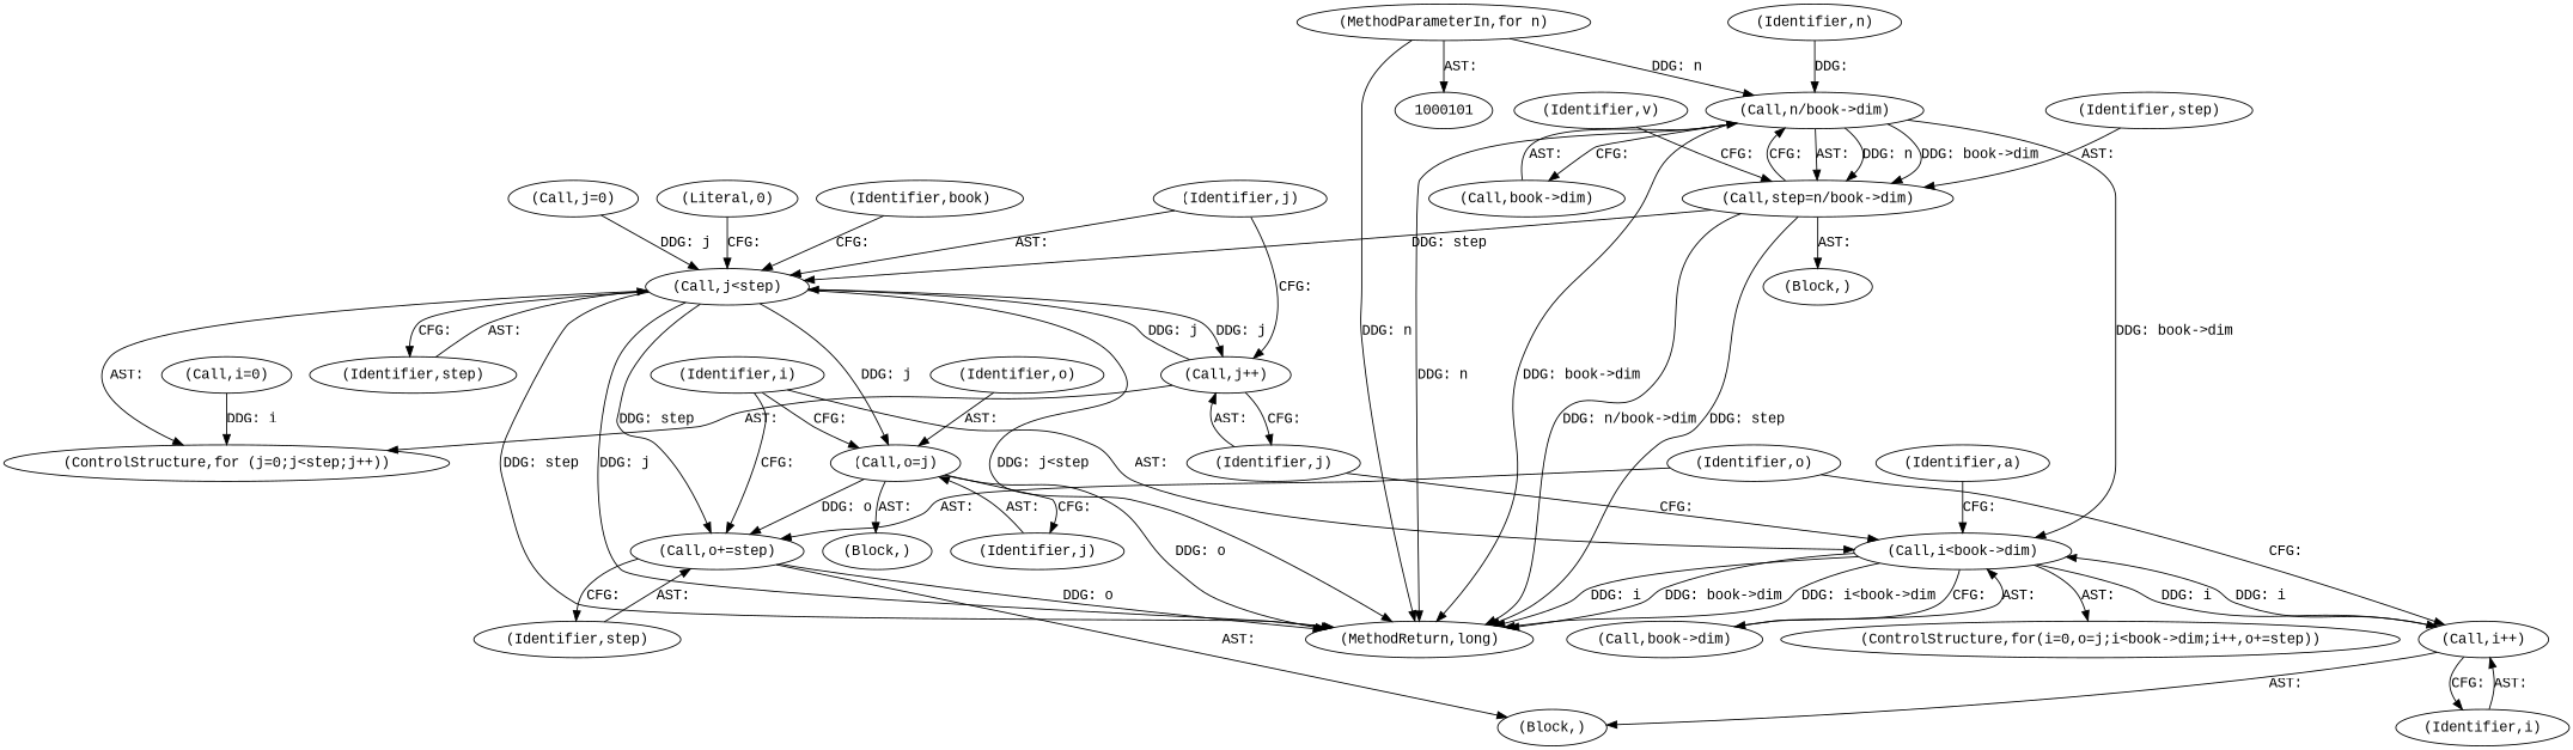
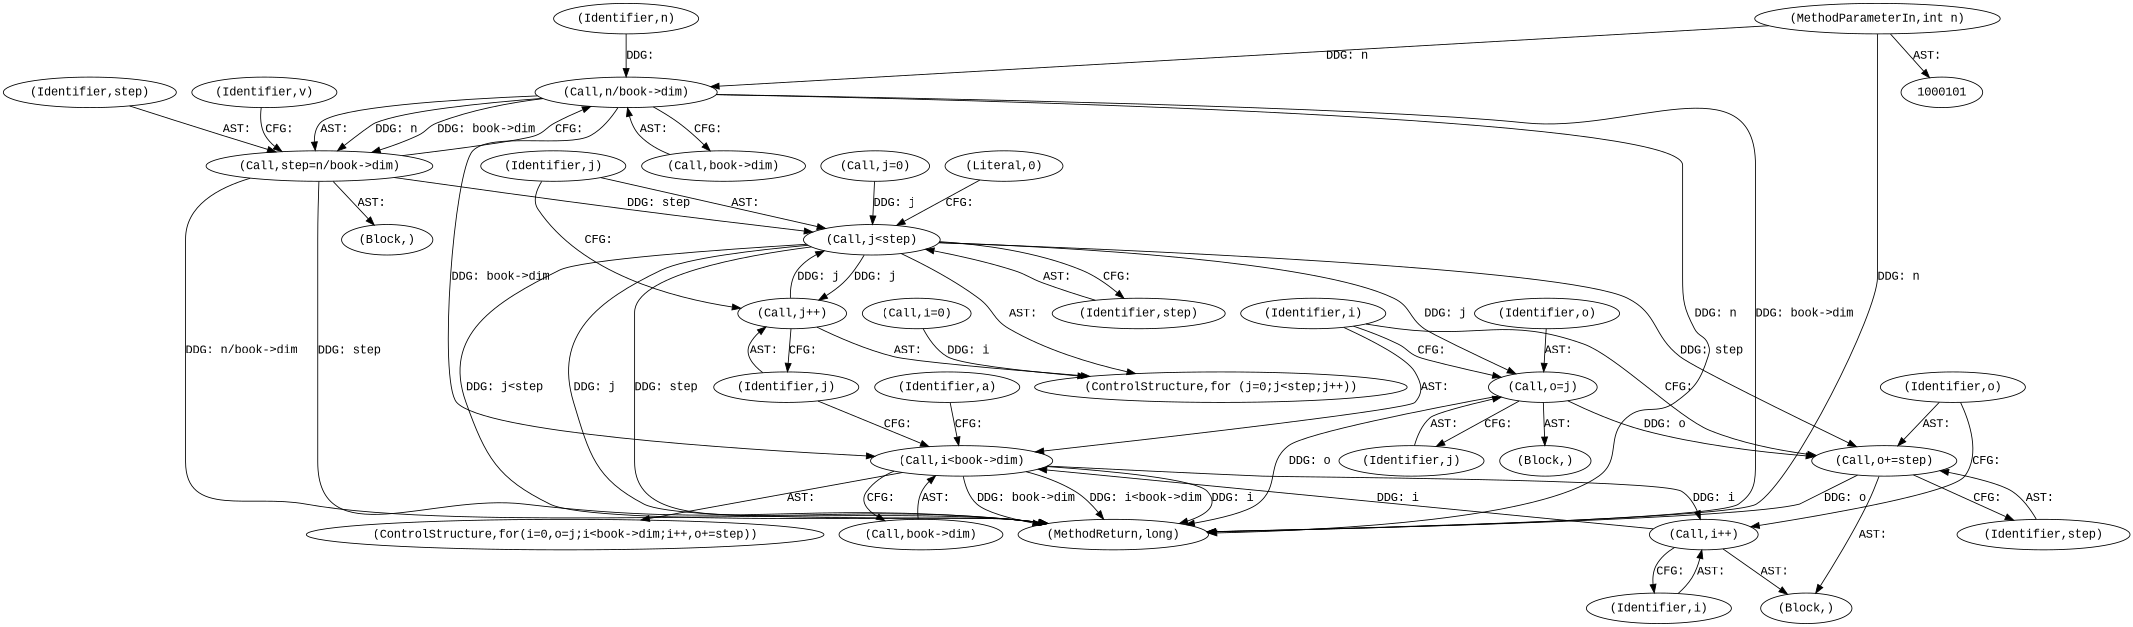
  digraph {
    fontname="Liberation Mono"
    node [fontname="Liberation Mono"]
    edge [fontname="Liberation Mono"]
    n1 [label="(Call,n/book->dim)"]
    n2 [label="(Call,step=n/book->dim)"]
    n3 [label="(Call,i<book->dim)"]
    n4 [label="(Call,book->dim)"]
    n5 [label="(MethodReturn,long)"]
    n6 [label="(Call,j<step)"]
    n7 [label="(Block,)"]
    n8 [label="(Call,i++)"]
    n9 [label="(ControlStructure,for(i=0,o=j;i<book->dim;i++,o+=step))"]
    n10 [label="(Call,book->dim)"]
-   n11 [label="(MethodParameterIn,for n)"]
+   n11 [label="(MethodParameterIn,int n)"]
    1000101
    n13 [label="(Call,j++)"]
    n14 [label="(Call,o=j)"]
    n15 [label="(Call,o+=step)"]
    n16 [label="(ControlStructure,for (j=0;j<step;j++))"]
    n17 [label="(Identifier,step)"]
    n18 [label="(Identifier,j)"]
    n19 [label="(Block,)"]
    n20 [label="(Identifier,j)"]
    n21 [label="(Block,)"]
    n22 [label="(Identifier,step)"]
    n23 [label="(Identifier,i)"]
    n24 [label="(Literal,0)"]
    n25 [label="(Identifier,step)"]
    n26 [label="(Identifier,v)"]
    n27 [label="(Identifier,o)"]
    n28 [label="(Identifier,i)"]
    n29 [label="(Identifier,n)"]
    n30 [label="(Identifier,o)"]
    n31 [label="(Identifier,a)"]
-   n32 [label="(Identifier,book)"]
    n33 [label="(Call,i=0)"]
    n34 [label="(Call,j=0)"]
    n35 [label="(Identifier,j)"]
    n1 -> n2 [label="AST: "]
    n1 -> n2 [label="DDG: n"]
    n1 -> n2 [label="DDG: book->dim"]
    n1 -> n3 [label="DDG: book->dim"]
    n1 -> n4 [label="CFG: "]
    n1 -> n5 [label="DDG: n"]
    n1 -> n5 [label="DDG: book->dim"]
    n2 -> n1 [label="CFG: "]
    n2 -> n5 [label="DDG: n/book->dim"]
    n2 -> n5 [label="DDG: step"]
    n2 -> n6 [label="DDG: step"]
    n2 -> n7 [label="AST: "]
    n3 -> n5 [label="DDG: i"]
    n3 -> n5 [label="DDG: book->dim"]
    n3 -> n5 [label="DDG: i<book->dim"]
    n3 -> n8 [label="DDG: i"]
    n3 -> n9 [label="AST: "]
    n3 -> n10 [label="CFG: "]
    n4 -> n1 [label="AST: "]
    n6 -> n5 [label="DDG: j<step"]
    n6 -> n5 [label="DDG: step"]
    n6 -> n5 [label="DDG: j"]
    n6 -> n13 [label="DDG: j"]
    n6 -> n14 [label="DDG: j"]
    n6 -> n15 [label="DDG: step"]
    n6 -> n16 [label="AST: "]
    n6 -> n17 [label="CFG: "]
    n8 -> n3 [label="DDG: i"]
    n8 -> n21 [label="AST: "]
    n8 -> n23 [label="CFG: "]
    n10 -> n3 [label="AST: "]
    n11 -> n1 [label="DDG: n"]
    n11 -> n5 [label="DDG: n"]
    n11 -> 1000101 [label="AST: "]
    n13 -> n6 [label="DDG: j"]
    n13 -> n16 [label="AST: "]
    n13 -> n18 [label="CFG: "]
    n14 -> n5 [label="DDG: o"]
    n14 -> n15 [label="DDG: o"]
    n14 -> n19 [label="AST: "]
    n14 -> n20 [label="CFG: "]
    n15 -> n5 [label="DDG: o"]
    n15 -> n21 [label="AST: "]
    n15 -> n22 [label="CFG: "]
    n17 -> n6 [label="AST: "]
    n18 -> n3 [label="CFG: "]
    n18 -> n13 [label="AST: "]
    n20 -> n14 [label="AST: "]
    n22 -> n15 [label="AST: "]
    n23 -> n8 [label="AST: "]
    n24 -> n6 [label="CFG: "]
    n25 -> n2 [label="AST: "]
    n26 -> n2 [label="CFG: "]
    n27 -> n14 [label="AST: "]
    n28 -> n3 [label="AST: "]
    n28 -> n14 [label="CFG: "]
    n28 -> n15 [label="CFG: "]
    n29 -> n1 [label="DDG: "]
    n30 -> n8 [label="CFG: "]
    n30 -> n15 [label="AST: "]
    n31 -> n3 [label="CFG: "]
-   n32 -> n6 [label="CFG: "]
    n33 -> n16 [label="DDG: i"]
    n34 -> n6 [label="DDG: j"]
    n35 -> n6 [label="AST: "]
    n35 -> n13 [label="CFG: "]
  }
